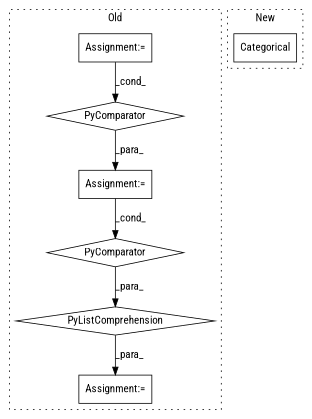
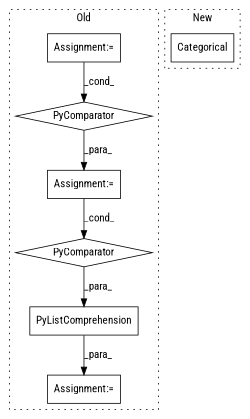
  digraph {
    fontname="Roboto Condensed"
    node [a=7 l=26 s=7486 shape=box fontname="Roboto Condensed"]
    edge [fontname="Roboto Condensed"]
    n1 [a=113 label=PyComparator shape=diamond]
-   n2 [a=109 l=116 label=PyListComprehension s=7542 shape=diamond]
+   n2 [a=109 l=116 label=PyListComprehension s=7542]
    n3 [l=1 label="Assignment:=" s=7526]
    n4 [label="Assignment:="]
    n5 [a=113 l=25 label=PyComparator s=7625 shape=diamond]
    n6 [l=25 label="Assignment:=" s=7625]
    n7 [a=32 l="12,1" label=Categorical s="7625,7684"]
    subgraph cluster_1 {
      label=Old
      style=dotted
      n1
      n2
      n3
      n4
      n5
      n6
    }
    subgraph cluster_2 {
      label=New
      style=dotted
      n7
    }
    n1 -> n6 [label=_para_]
    n2 -> n3 [label=_para_]
    n4 -> n1 [label=_cond_]
    n5 -> n2 [label=_para_]
    n6 -> n5 [label=_cond_]
  }
